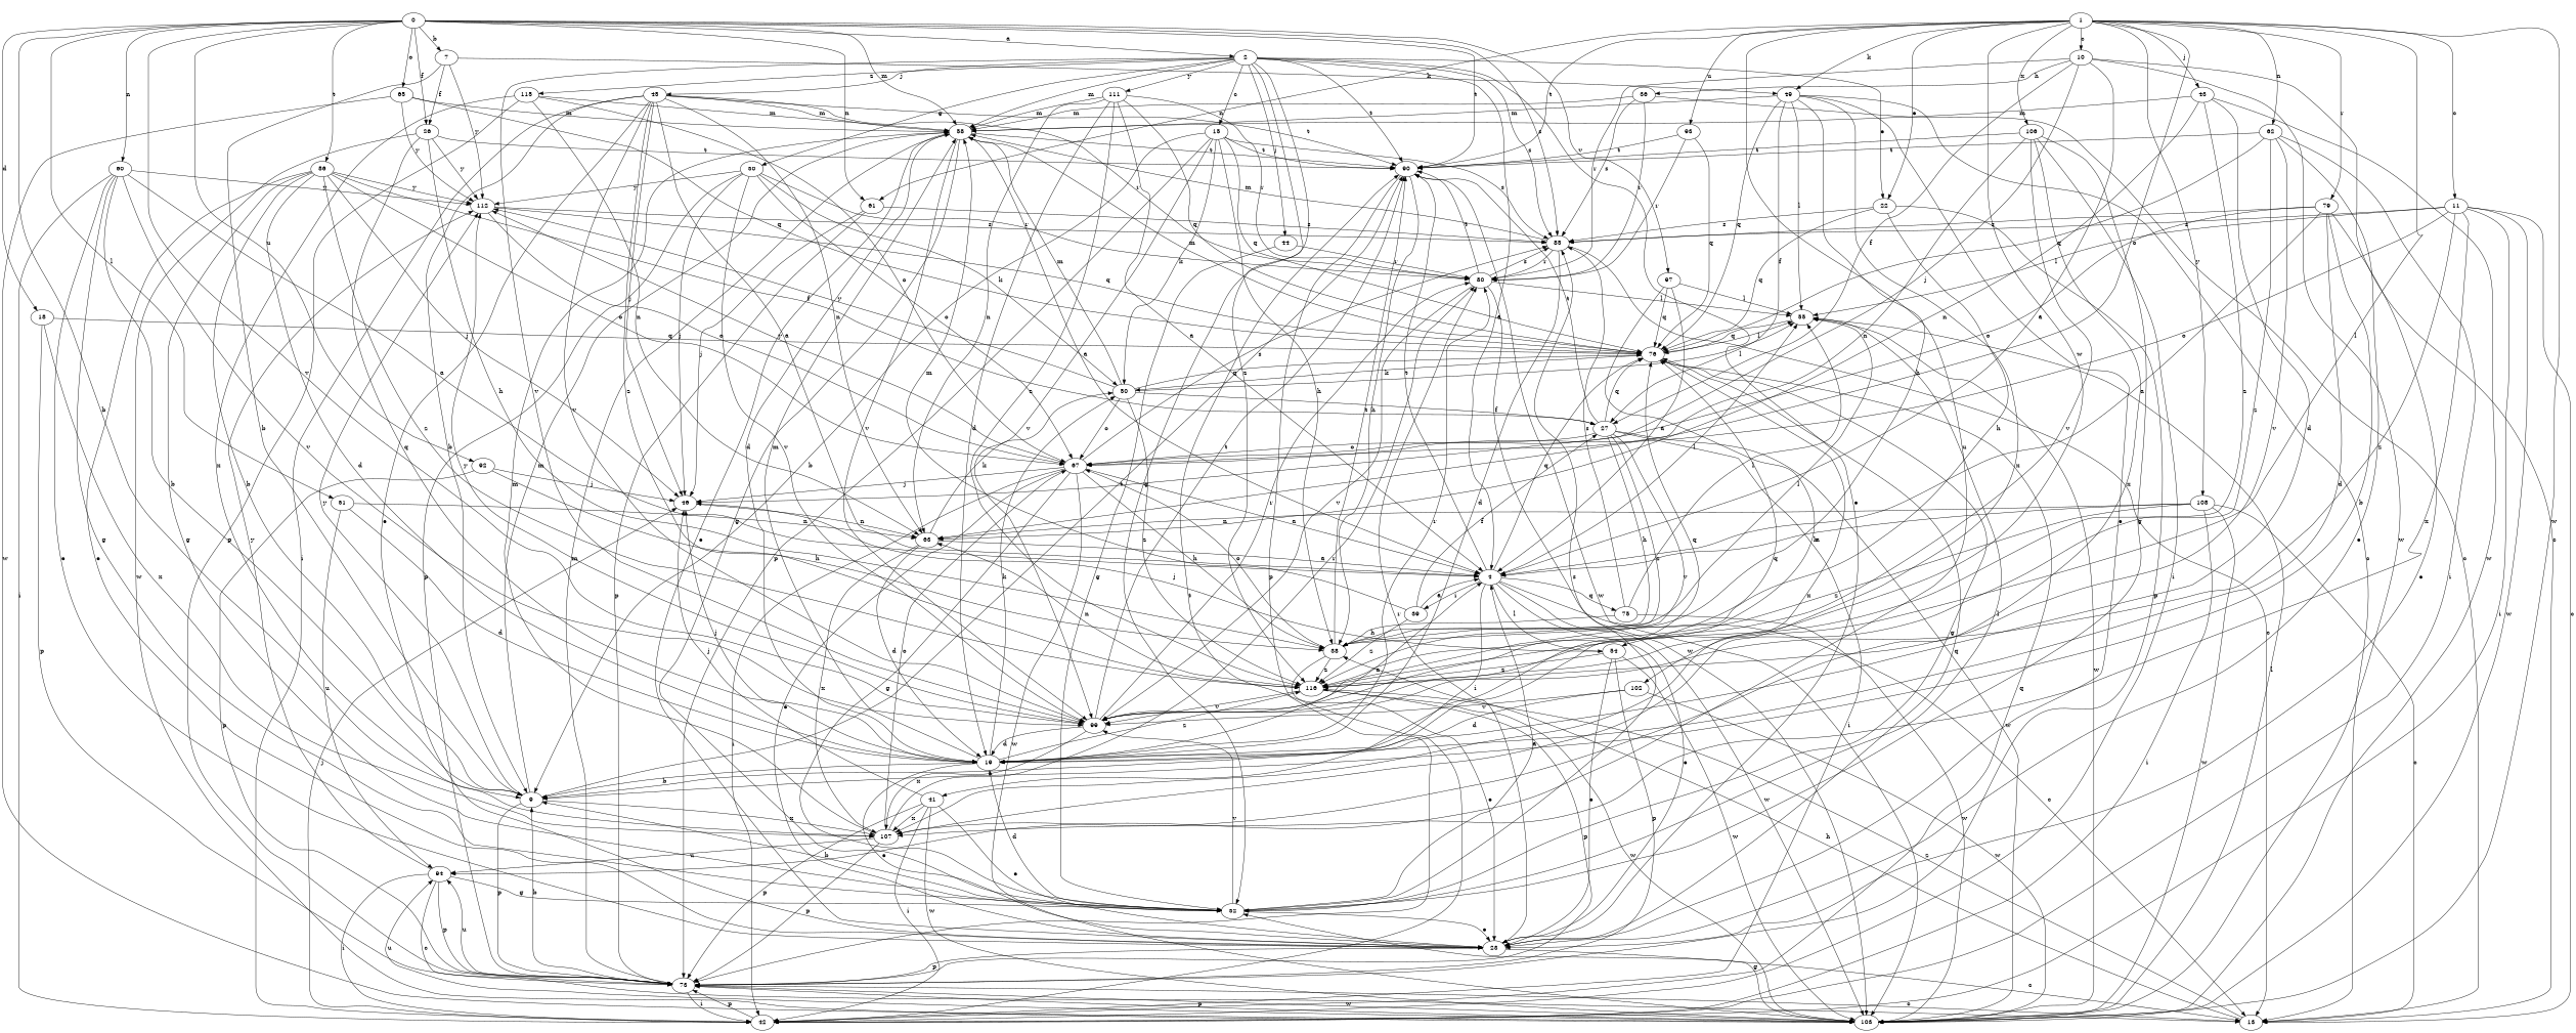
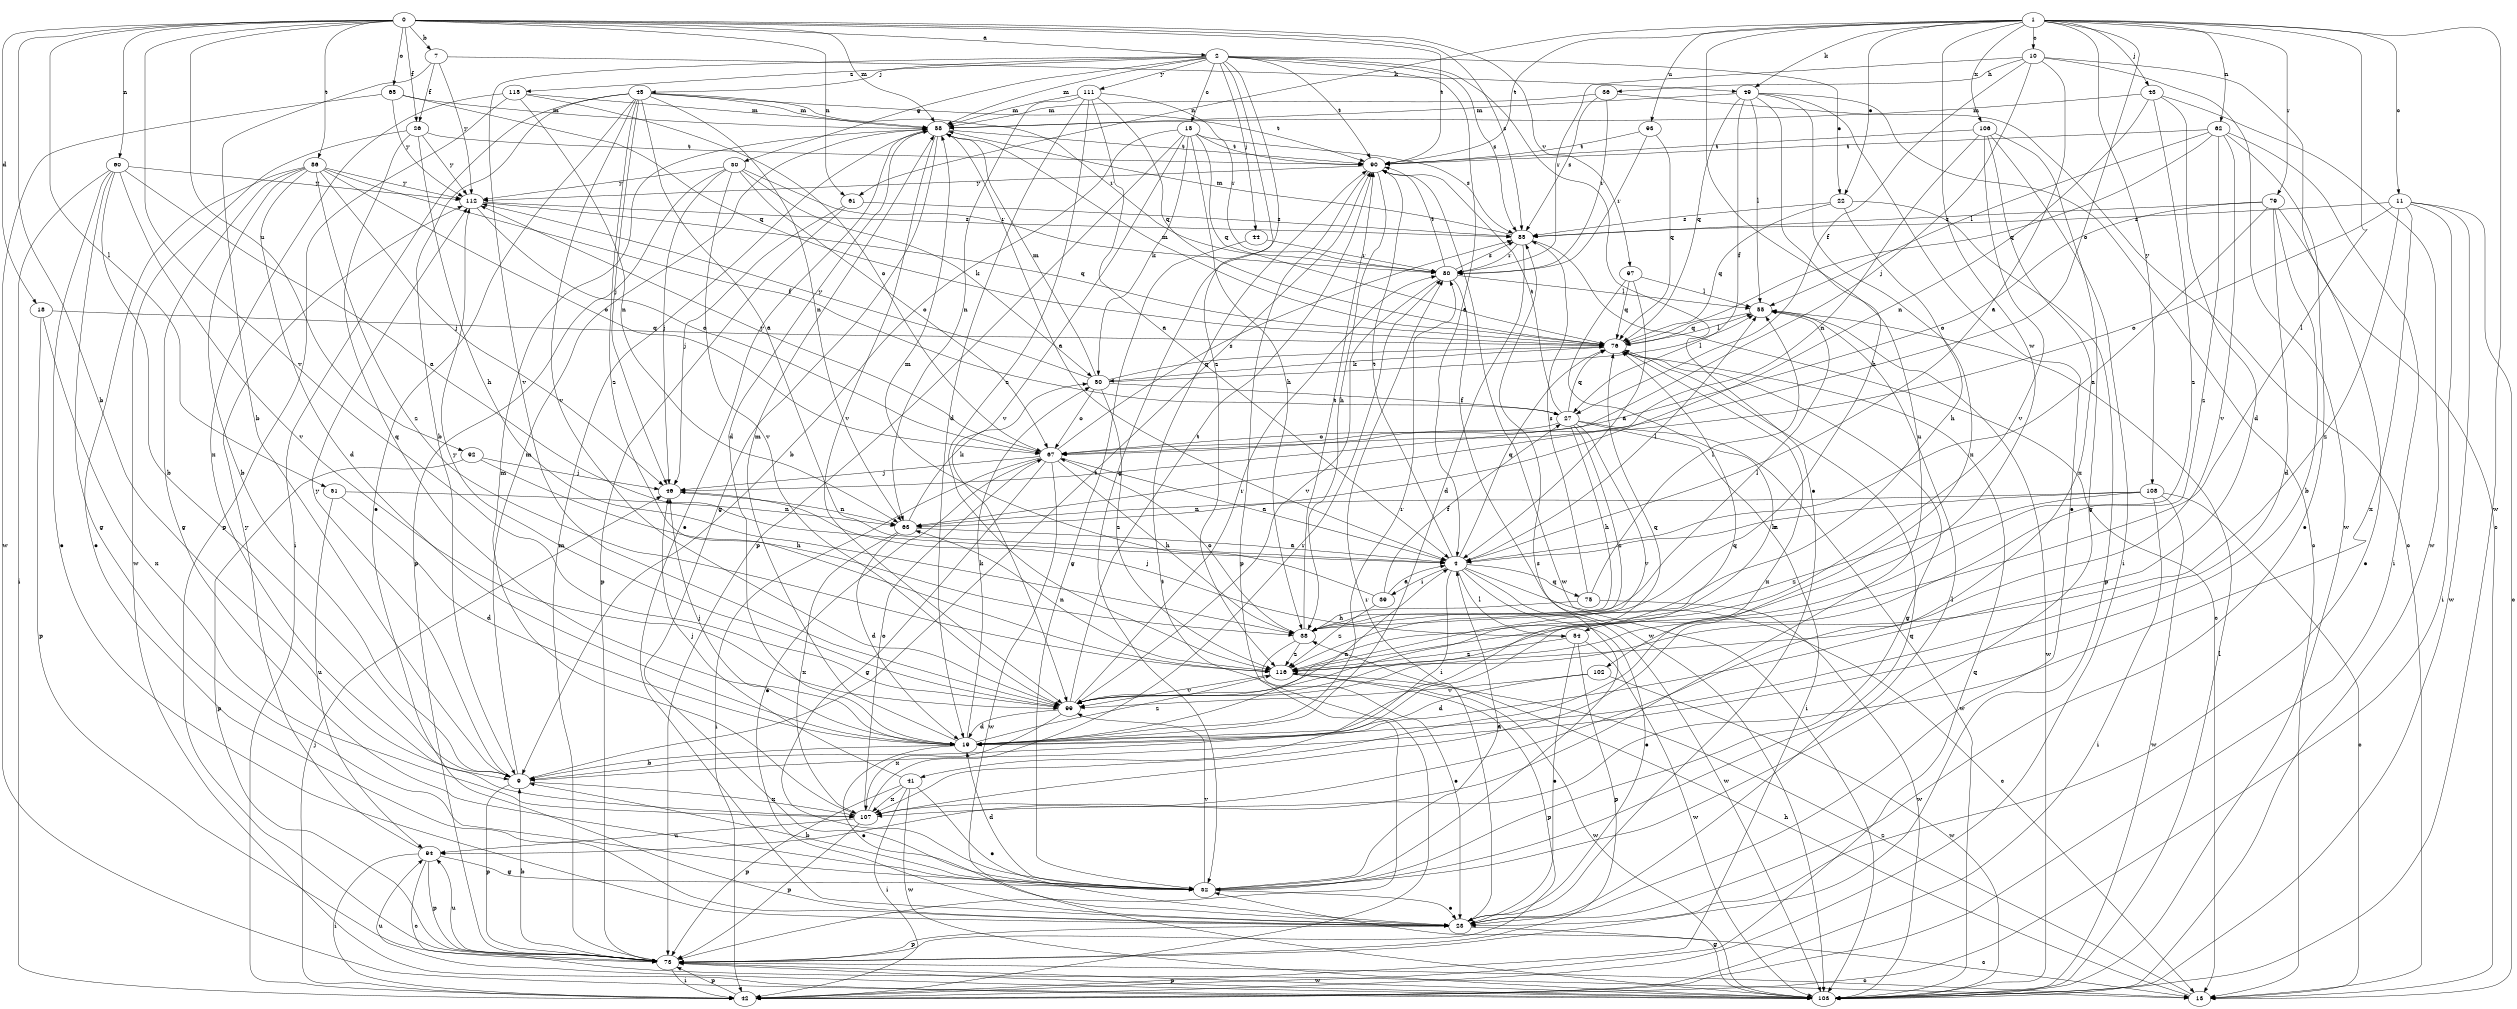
  strict digraph {
    0
    2
    7
    9
    18
    26
    51
    58
    60
    61
    65
    85
    86
    90
    92
    97
    99
    22
    4
    n20 [label=15]
    23
    30
    32
    44
    45
    111
    115
    116
    49
    112
    73
    107
    76
    103
    n35 [label=38]
    19
    94
    63
    42
    46
    13
    80
    67
    27
    55
    1
    10
    11
    43
    54
    62
    79
    93
    102
    106
    108
    36
    39
    41
    75
    50
    0 -> 2 [label=a]
    0 -> 7 [label=b]
    0 -> 9 [label=b]
    0 -> 18 [label=d]
    0 -> 26 [label=f]
    0 -> 51 [label=l]
    0 -> 58 [label=m]
    0 -> 60 [label=n]
    0 -> 61 [label=n]
    0 -> 65 [label=o]
    0 -> 85 [label=s]
    0 -> 86 [label=t]
    0 -> 90 [label=t]
    0 -> 92 [label=u]
    0 -> 97 [label=v]
    0 -> 99 [label=v]
    2 -> 58 [label=m]
    2 -> 85 [label=s]
    2 -> 90 [label=t]
    2 -> 99 [label=v]
    2 -> 22 [label=e]
    2 -> 4 [label=a]
    2 -> n20 [label=c]
    2 -> 23 [label=e]
    2 -> 30 [label=g]
    2 -> 32 [label=g]
    2 -> 44 [label=j]
    2 -> 45 [label=j]
    2 -> 111 [label=y]
    2 -> 115 [label=z]
    2 -> 116 [label=z]
    7 -> 9 [label=b]
    7 -> 26 [label=f]
    7 -> 49 [label=k]
    7 -> 112 [label=y]
    9 -> 58 [label=m]
    9 -> 90 [label=t]
    9 -> 112 [label=y]
    9 -> 73 [label=p]
    9 -> 107 [label=x]
    18 -> 73 [label=p]
    18 -> 107 [label=x]
    18 -> 76 [label=q]
    26 -> 90 [label=t]
    26 -> 112 [label=y]
    26 -> 103 [label=w]
    26 -> n35 [label=h]
    26 -> 19 [label=q]
    51 -> 19 [label=d]
    51 -> 94 [label=u]
    51 -> 63 [label=n]
    58 -> 90 [label=t]
    58 -> 99 [label=v]
    58 -> 4 [label=a]
    58 -> 23 [label=e]
    58 -> 32 [label=g]
    58 -> 19 [label=d]
    60 -> 9 [label=b]
    60 -> 99 [label=v]
    60 -> 4 [label=a]
    60 -> 23 [label=e]
    60 -> 32 [label=g]
    60 -> 112 [label=y]
    60 -> 42 [label=i]
    61 -> 85 [label=s]
    61 -> 73 [label=p]
    61 -> 46 [label=j]
    65 -> 58 [label=m]
    65 -> 112 [label=y]
    65 -> 76 [label=q]
    65 -> 103 [label=w]
    85 -> 58 [label=m]
    85 -> 19 [label=d]
    85 -> 13 [label=c]
    85 -> 80 [label=r]
    86 -> 9 [label=b]
    86 -> 23 [label=e]
    86 -> 32 [label=g]
    86 -> 116 [label=z]
    86 -> 112 [label=y]
    86 -> 19 [label=d]
    86 -> 46 [label=j]
    86 -> 67 [label=o]
    86 -> 27 [label=f]
+   90 -> 112 [label=y]
    90 -> 73 [label=p]
    90 -> 103 [label=w]
    90 -> n35 [label=h]
    92 -> 73 [label=p]
    92 -> n35 [label=h]
    92 -> 46 [label=j]
    97 -> 9 [label=b]
    97 -> 4 [label=a]
    97 -> 76 [label=q]
    97 -> 55 [label=l]
    99 -> 90 [label=t]
    99 -> 112 [label=y]
    99 -> 107 [label=x]
    99 -> 76 [label=q]
    99 -> 19 [label=d]
    99 -> 80 [label=r]
    22 -> 85 [label=s]
    22 -> 73 [label=p]
    22 -> 76 [label=q]
    22 -> n35 [label=h]
    4 -> 90 [label=t]
    4 -> 23 [label=e]
    4 -> 76 [label=q]
    4 -> 103 [label=w]
    4 -> 13 [label=c]
    4 -> 55 [label=l]
    4 -> 54 [label=l]
    4 -> 39 [label=i]
    4 -> 41 [label=i]
    4 -> 75 [label=q]
    n20 -> 9 [label=b]
    n20 -> 85 [label=s]
    n20 -> 90 [label=t]
    n20 -> 99 [label=v]
    n20 -> 73 [label=p]
    n20 -> 76 [label=q]
    n20 -> n35 [label=h]
    n20 -> 50 [label=k]
    23 -> 73 [label=p]
    23 -> 76 [label=q]
    23 -> 13 [label=c]
    23 -> 80 [label=r]
    30 -> 99 [label=v]
    30 -> 112 [label=y]
    30 -> 73 [label=p]
    30 -> 46 [label=j]
    30 -> 80 [label=r]
    30 -> 67 [label=o]
    30 -> 50 [label=k]
    32 -> 9 [label=b]
    32 -> 85 [label=s]
    32 -> 99 [label=v]
    32 -> 4 [label=a]
    32 -> 23 [label=e]
    32 -> 19 [label=d]
    32 -> 55 [label=l]
    44 -> 32 [label=g]
    44 -> 80 [label=r]
    45 -> 9 [label=b]
    45 -> 58 [label=m]
    45 -> 90 [label=t]
    45 -> 99 [label=v]
    45 -> 4 [label=a]
    45 -> 23 [label=e]
    45 -> 116 [label=z]
    45 -> 63 [label=n]
    45 -> 42 [label=i]
    45 -> 46 [label=j]
    45 -> 80 [label=r]
    111 -> 58 [label=m]
    111 -> 4 [label=a]
    111 -> 116 [label=z]
    111 -> 76 [label=q]
    111 -> 19 [label=d]
    111 -> 63 [label=n]
    111 -> 80 [label=r]
    115 -> 58 [label=m]
    115 -> 73 [label=p]
    115 -> 107 [label=x]
    115 -> 63 [label=n]
    115 -> 67 [label=o]
    116 -> 99 [label=v]
    116 -> 73 [label=p]
    116 -> 103 [label=w]
    116 -> 63 [label=n]
    49 -> 58 [label=m]
    49 -> 23 [label=e]
    49 -> 107 [label=x]
    49 -> 76 [label=q]
    49 -> n35 [label=h]
    49 -> 13 [label=c]
    49 -> 27 [label=f]
    49 -> 55 [label=l]
    112 -> 85 [label=s]
    112 -> 76 [label=q]
    112 -> 67 [label=o]
    73 -> 9 [label=b]
    73 -> 58 [label=m]
    73 -> 103 [label=w]
    73 -> 94 [label=u]
    73 -> 42 [label=i]
    73 -> 13 [label=c]
    107 -> 58 [label=m]
    107 -> 73 [label=p]
    107 -> 94 [label=u]
    107 -> 80 [label=r]
    107 -> 67 [label=o]
    76 -> 58 [label=m]
    76 -> 32 [label=g]
    76 -> 107 [label=x]
    76 -> 55 [label=l]
    76 -> 50 [label=k]
    103 -> 32 [label=g]
    103 -> 73 [label=p]
    103 -> 94 [label=u]
    103 -> 55 [label=l]
    n35 -> 90 [label=t]
    n35 -> 23 [label=e]
    n35 -> 116 [label=z]
    n35 -> 67 [label=o]
    n35 -> 55 [label=l]
    19 -> 9 [label=b]
    19 -> 58 [label=m]
    19 -> 4 [label=a]
    19 -> 23 [label=e]
    19 -> 116 [label=z]
    19 -> 76 [label=q]
    19 -> 46 [label=j]
    19 -> 80 [label=r]
    19 -> 50 [label=k]
    94 -> 32 [label=g]
    94 -> 112 [label=y]
    94 -> 73 [label=p]
    94 -> 42 [label=i]
    94 -> 13 [label=c]
    63 -> 4 [label=a]
    63 -> 107 [label=x]
    63 -> 19 [label=d]
    63 -> 50 [label=k]
    42 -> 90 [label=t]
    42 -> 73 [label=p]
    42 -> 76 [label=q]
    42 -> 46 [label=j]
    46 -> 63 [label=n]
    13 -> 116 [label=z]
    13 -> n35 [label=h]
    80 -> 85 [label=s]
    80 -> 90 [label=t]
    80 -> 99 [label=v]
    80 -> 103 [label=w]
    80 -> 55 [label=l]
    67 -> 85 [label=s]
    67 -> 4 [label=a]
    67 -> 23 [label=e]
    67 -> 32 [label=g]
    67 -> 112 [label=y]
    67 -> 103 [label=w]
    67 -> n35 [label=h]
    67 -> 42 [label=i]
    67 -> 46 [label=j]
    27 -> 90 [label=t]
    27 -> 99 [label=v]
    27 -> 116 [label=z]
    27 -> 76 [label=q]
    27 -> 103 [label=w]
    27 -> n35 [label=h]
    27 -> 42 [label=i]
    27 -> 67 [label=o]
    55 -> 76 [label=q]
    55 -> 103 [label=w]
    1 -> 61 [label=n]
    1 -> 90 [label=t]
    1 -> 22 [label=e]
    1 -> 49 [label=k]
    1 -> 103 [label=w]
    1 -> 94 [label=u]
    1 -> 67 [label=o]
    1 -> 10 [label=c]
    1 -> 11 [label=c]
    1 -> 43 [label=j]
    1 -> 54 [label=l]
    1 -> 62 [label=n]
    1 -> 79 [label=r]
    1 -> 93 [label=u]
    1 -> 102 [label=w]
    1 -> 106 [label=x]
    1 -> 108 [label=y]
    10 -> 4 [label=a]
    10 -> 103 [label=w]
    10 -> 46 [label=j]
    10 -> 13 [label=c]
    10 -> 80 [label=r]
    10 -> 27 [label=f]
    10 -> 36 [label=h]
    11 -> 85 [label=s]
    11 -> 116 [label=z]
    11 -> 107 [label=x]
    11 -> 103 [label=w]
    11 -> 42 [label=i]
    11 -> 13 [label=c]
    11 -> 67 [label=o]
-   11 -> 55 [label=l]
+   62 -> 55 [label=l]
    43 -> 58 [label=m]
    43 -> 116 [label=z]
    43 -> 103 [label=w]
    43 -> 19 [label=d]
    43 -> 63 [label=n]
    54 -> 23 [label=e]
    54 -> 116 [label=z]
    54 -> 73 [label=p]
    54 -> 103 [label=w]
    54 -> 46 [label=j]
    62 -> 90 [label=t]
    62 -> 99 [label=v]
    62 -> 23 [label=e]
    62 -> 116 [label=z]
    62 -> 76 [label=q]
    62 -> 42 [label=i]
    79 -> 9 [label=b]
    79 -> 85 [label=s]
    79 -> 4 [label=a]
    79 -> 23 [label=e]
    79 -> 19 [label=d]
    79 -> 67 [label=o]
    93 -> 90 [label=t]
    93 -> 76 [label=q]
    93 -> 80 [label=r]
    102 -> 99 [label=v]
    102 -> 103 [label=w]
    102 -> 19 [label=d]
    106 -> 90 [label=t]
    106 -> 99 [label=v]
    106 -> 32 [label=g]
    106 -> 107 [label=x]
    106 -> 63 [label=n]
    106 -> 42 [label=i]
    108 -> 4 [label=a]
    108 -> 116 [label=z]
    108 -> 103 [label=w]
    108 -> 63 [label=n]
    108 -> 42 [label=i]
    108 -> 13 [label=c]
    36 -> 58 [label=m]
    36 -> 85 [label=s]
    36 -> 13 [label=c]
    36 -> 80 [label=r]
    39 -> 58 [label=m]
    39 -> 4 [label=a]
    39 -> 116 [label=z]
    39 -> 27 [label=f]
    41 -> 23 [label=e]
    41 -> 73 [label=p]
    41 -> 107 [label=x]
    41 -> 103 [label=w]
    41 -> 42 [label=i]
    41 -> 46 [label=j]
    75 -> 85 [label=s]
    75 -> 103 [label=w]
    75 -> n35 [label=h]
    75 -> 55 [label=l]
    50 -> 58 [label=m]
    50 -> 116 [label=z]
    50 -> 112 [label=y]
    50 -> 76 [label=q]
    50 -> 67 [label=o]
    50 -> 27 [label=f]
    50 -> 55 [label=l]
  }
